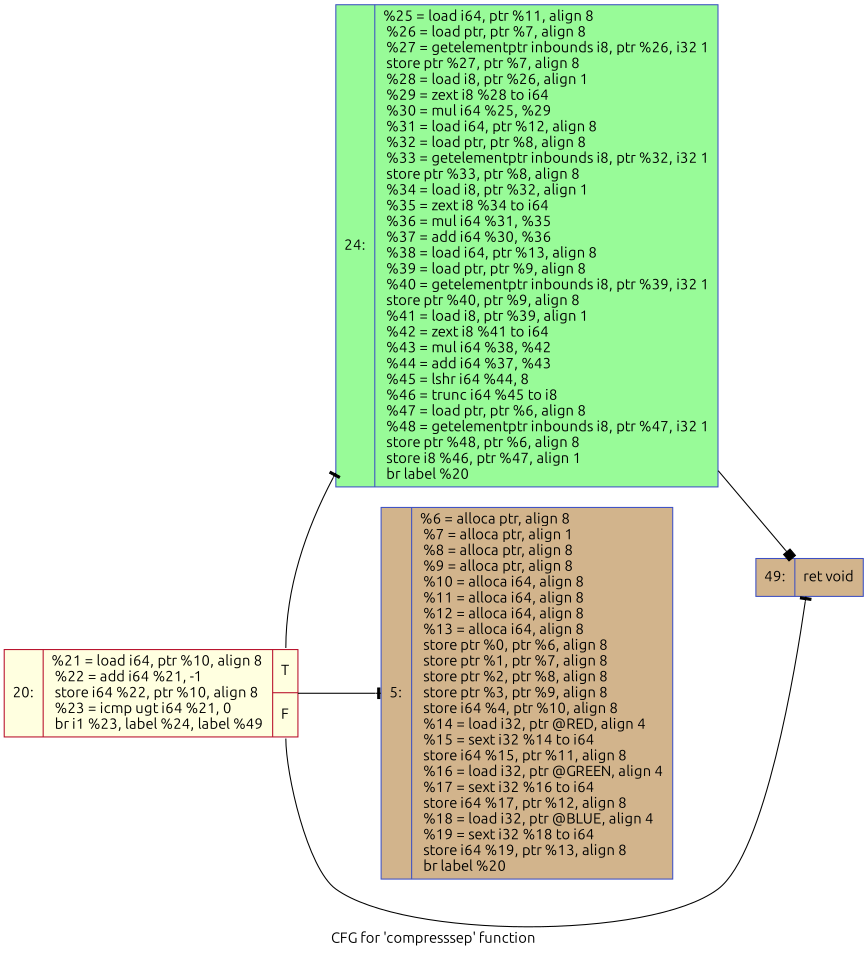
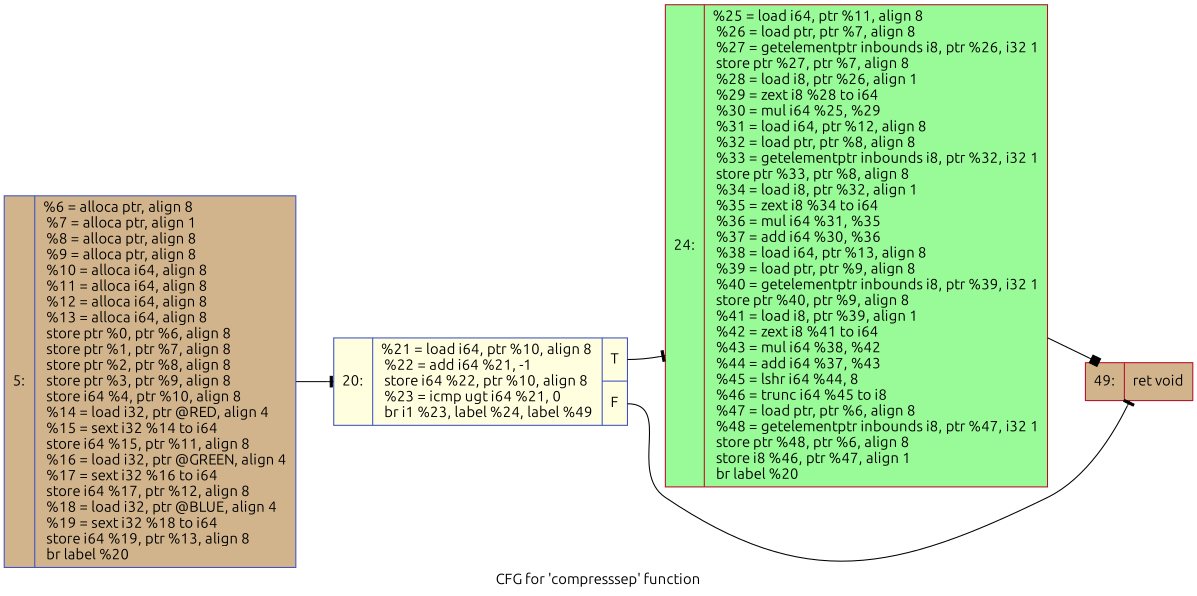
  digraph {
    fontname=Ubuntu
    label="CFG for 'compresssep' function"
    rankdir=LR
    node [color="#3d50c3ff" fillcolor=tan fontname=Ubuntu shape=record style=filled]
    edge [arrowhead=tee fontname=Ubuntu]
    n1 [label="{5:\l|  %6 = alloca ptr, align 8\l  %7 = alloca ptr, align 1\l  %8 = alloca ptr, align 8\l  %9 = alloca ptr, align 8\l  %10 = alloca i64, align 8\l  %11 = alloca i64, align 8\l  %12 = alloca i64, align 8\l  %13 = alloca i64, align 8\l  store ptr %0, ptr %6, align 8\l  store ptr %1, ptr %7, align 8\l  store ptr %2, ptr %8, align 8\l  store ptr %3, ptr %9, align 8\l  store i64 %4, ptr %10, align 8\l  %14 = load i32, ptr @RED, align 4\l  %15 = sext i32 %14 to i64\l  store i64 %15, ptr %11, align 8\l  %16 = load i32, ptr @GREEN, align 4\l  %17 = sext i32 %16 to i64\l  store i64 %17, ptr %12, align 8\l  %18 = load i32, ptr @BLUE, align 4\l  %19 = sext i32 %18 to i64\l  store i64 %19, ptr %13, align 8\l  br label %20\l}"]
-   n2 [color="#b70d28ff" fillcolor=lightyellow label="{20:\l|  %21 = load i64, ptr %10, align 8\l  %22 = add i64 %21, -1\l  store i64 %22, ptr %10, align 8\l  %23 = icmp ugt i64 %21, 0\l  br i1 %23, label %24, label %49\l|{<s0>T|<s1>F}}"]
-   n3 [fillcolor=palegreen label="{24:\l|  %25 = load i64, ptr %11, align 8\l  %26 = load ptr, ptr %7, align 8\l  %27 = getelementptr inbounds i8, ptr %26, i32 1\l  store ptr %27, ptr %7, align 8\l  %28 = load i8, ptr %26, align 1\l  %29 = zext i8 %28 to i64\l  %30 = mul i64 %25, %29\l  %31 = load i64, ptr %12, align 8\l  %32 = load ptr, ptr %8, align 8\l  %33 = getelementptr inbounds i8, ptr %32, i32 1\l  store ptr %33, ptr %8, align 8\l  %34 = load i8, ptr %32, align 1\l  %35 = zext i8 %34 to i64\l  %36 = mul i64 %31, %35\l  %37 = add i64 %30, %36\l  %38 = load i64, ptr %13, align 8\l  %39 = load ptr, ptr %9, align 8\l  %40 = getelementptr inbounds i8, ptr %39, i32 1\l  store ptr %40, ptr %9, align 8\l  %41 = load i8, ptr %39, align 1\l  %42 = zext i8 %41 to i64\l  %43 = mul i64 %38, %42\l  %44 = add i64 %37, %43\l  %45 = lshr i64 %44, 8\l  %46 = trunc i64 %45 to i8\l  %47 = load ptr, ptr %6, align 8\l  %48 = getelementptr inbounds i8, ptr %47, i32 1\l  store ptr %48, ptr %6, align 8\l  store i8 %46, ptr %47, align 1\l  br label %20\l}"]
-   n4 [label="{49:\l|  ret void\l}"]
-   n2 -> n1
+   n2 [fillcolor=lightyellow label="{20:\l|  %21 = load i64, ptr %10, align 8\l  %22 = add i64 %21, -1\l  store i64 %22, ptr %10, align 8\l  %23 = icmp ugt i64 %21, 0\l  br i1 %23, label %24, label %49\l|{<s0>T|<s1>F}}"]
+   n3 [color="#b70d28ff" fillcolor=palegreen label="{24:\l|  %25 = load i64, ptr %11, align 8\l  %26 = load ptr, ptr %7, align 8\l  %27 = getelementptr inbounds i8, ptr %26, i32 1\l  store ptr %27, ptr %7, align 8\l  %28 = load i8, ptr %26, align 1\l  %29 = zext i8 %28 to i64\l  %30 = mul i64 %25, %29\l  %31 = load i64, ptr %12, align 8\l  %32 = load ptr, ptr %8, align 8\l  %33 = getelementptr inbounds i8, ptr %32, i32 1\l  store ptr %33, ptr %8, align 8\l  %34 = load i8, ptr %32, align 1\l  %35 = zext i8 %34 to i64\l  %36 = mul i64 %31, %35\l  %37 = add i64 %30, %36\l  %38 = load i64, ptr %13, align 8\l  %39 = load ptr, ptr %9, align 8\l  %40 = getelementptr inbounds i8, ptr %39, i32 1\l  store ptr %40, ptr %9, align 8\l  %41 = load i8, ptr %39, align 1\l  %42 = zext i8 %41 to i64\l  %43 = mul i64 %38, %42\l  %44 = add i64 %37, %43\l  %45 = lshr i64 %44, 8\l  %46 = trunc i64 %45 to i8\l  %47 = load ptr, ptr %6, align 8\l  %48 = getelementptr inbounds i8, ptr %47, i32 1\l  store ptr %48, ptr %6, align 8\l  store i8 %46, ptr %47, align 1\l  br label %20\l}"]
+   n4 [color="#b70d28ff" label="{49:\l|  ret void\l}"]
+   n1 -> n2
    n2 -> n3 [tailport=s0]
    n2 -> n4 [tailport=s1]
    n3 -> n4 [arrowhead=box]
  }
